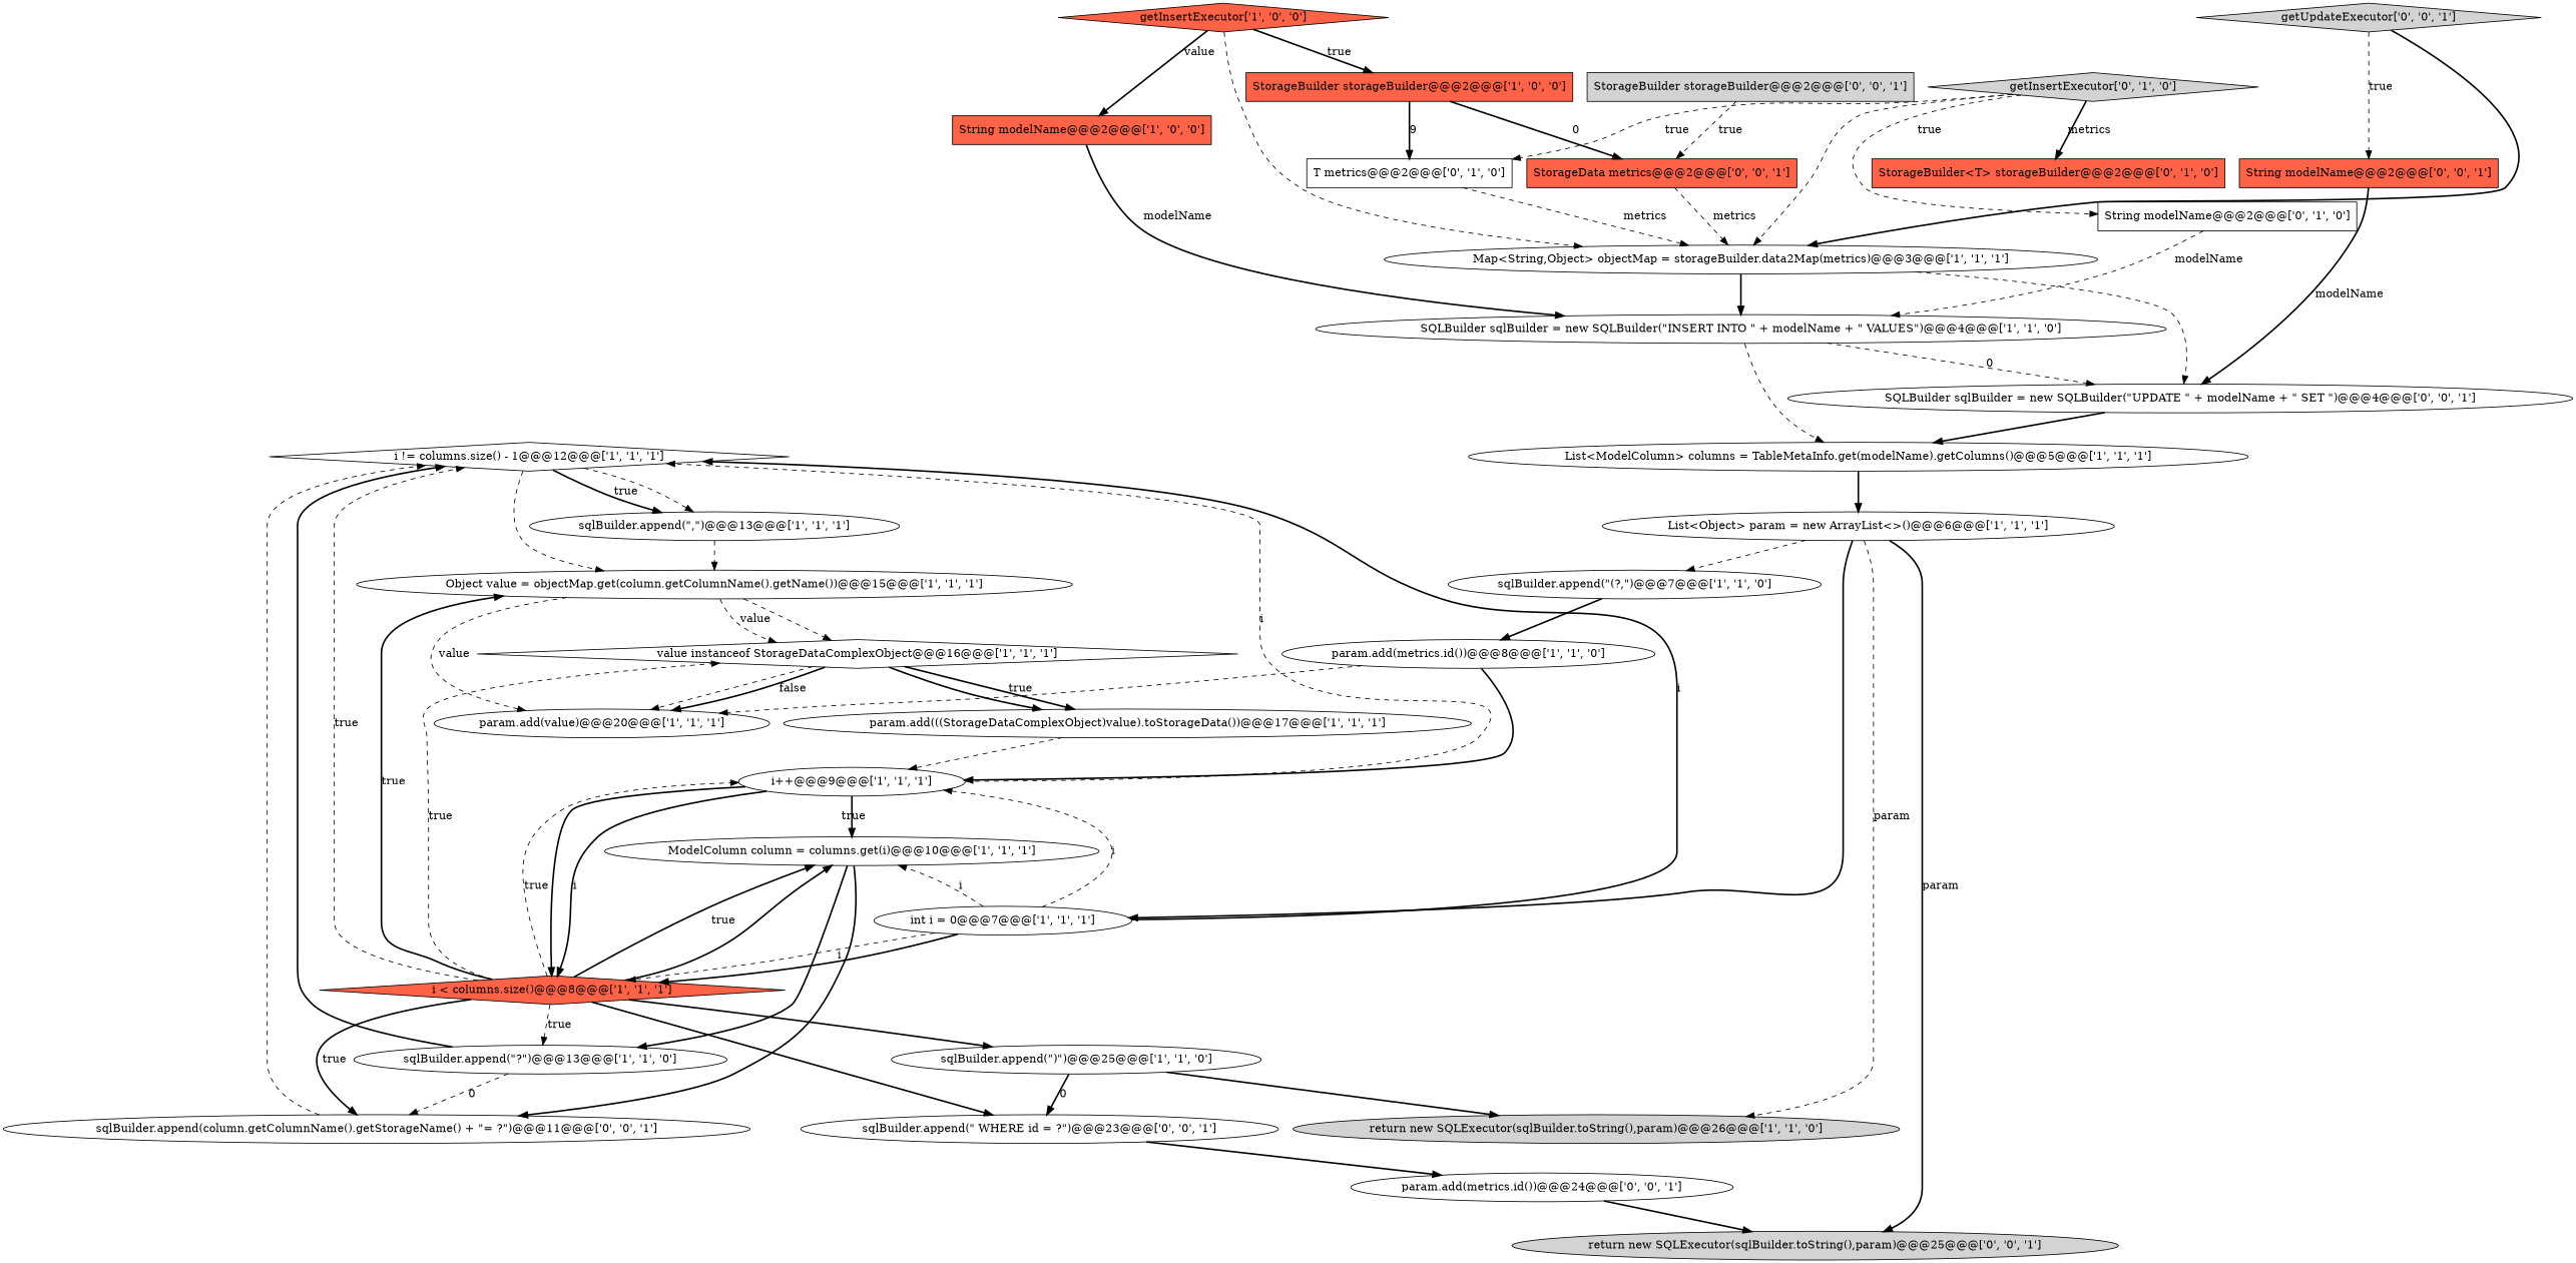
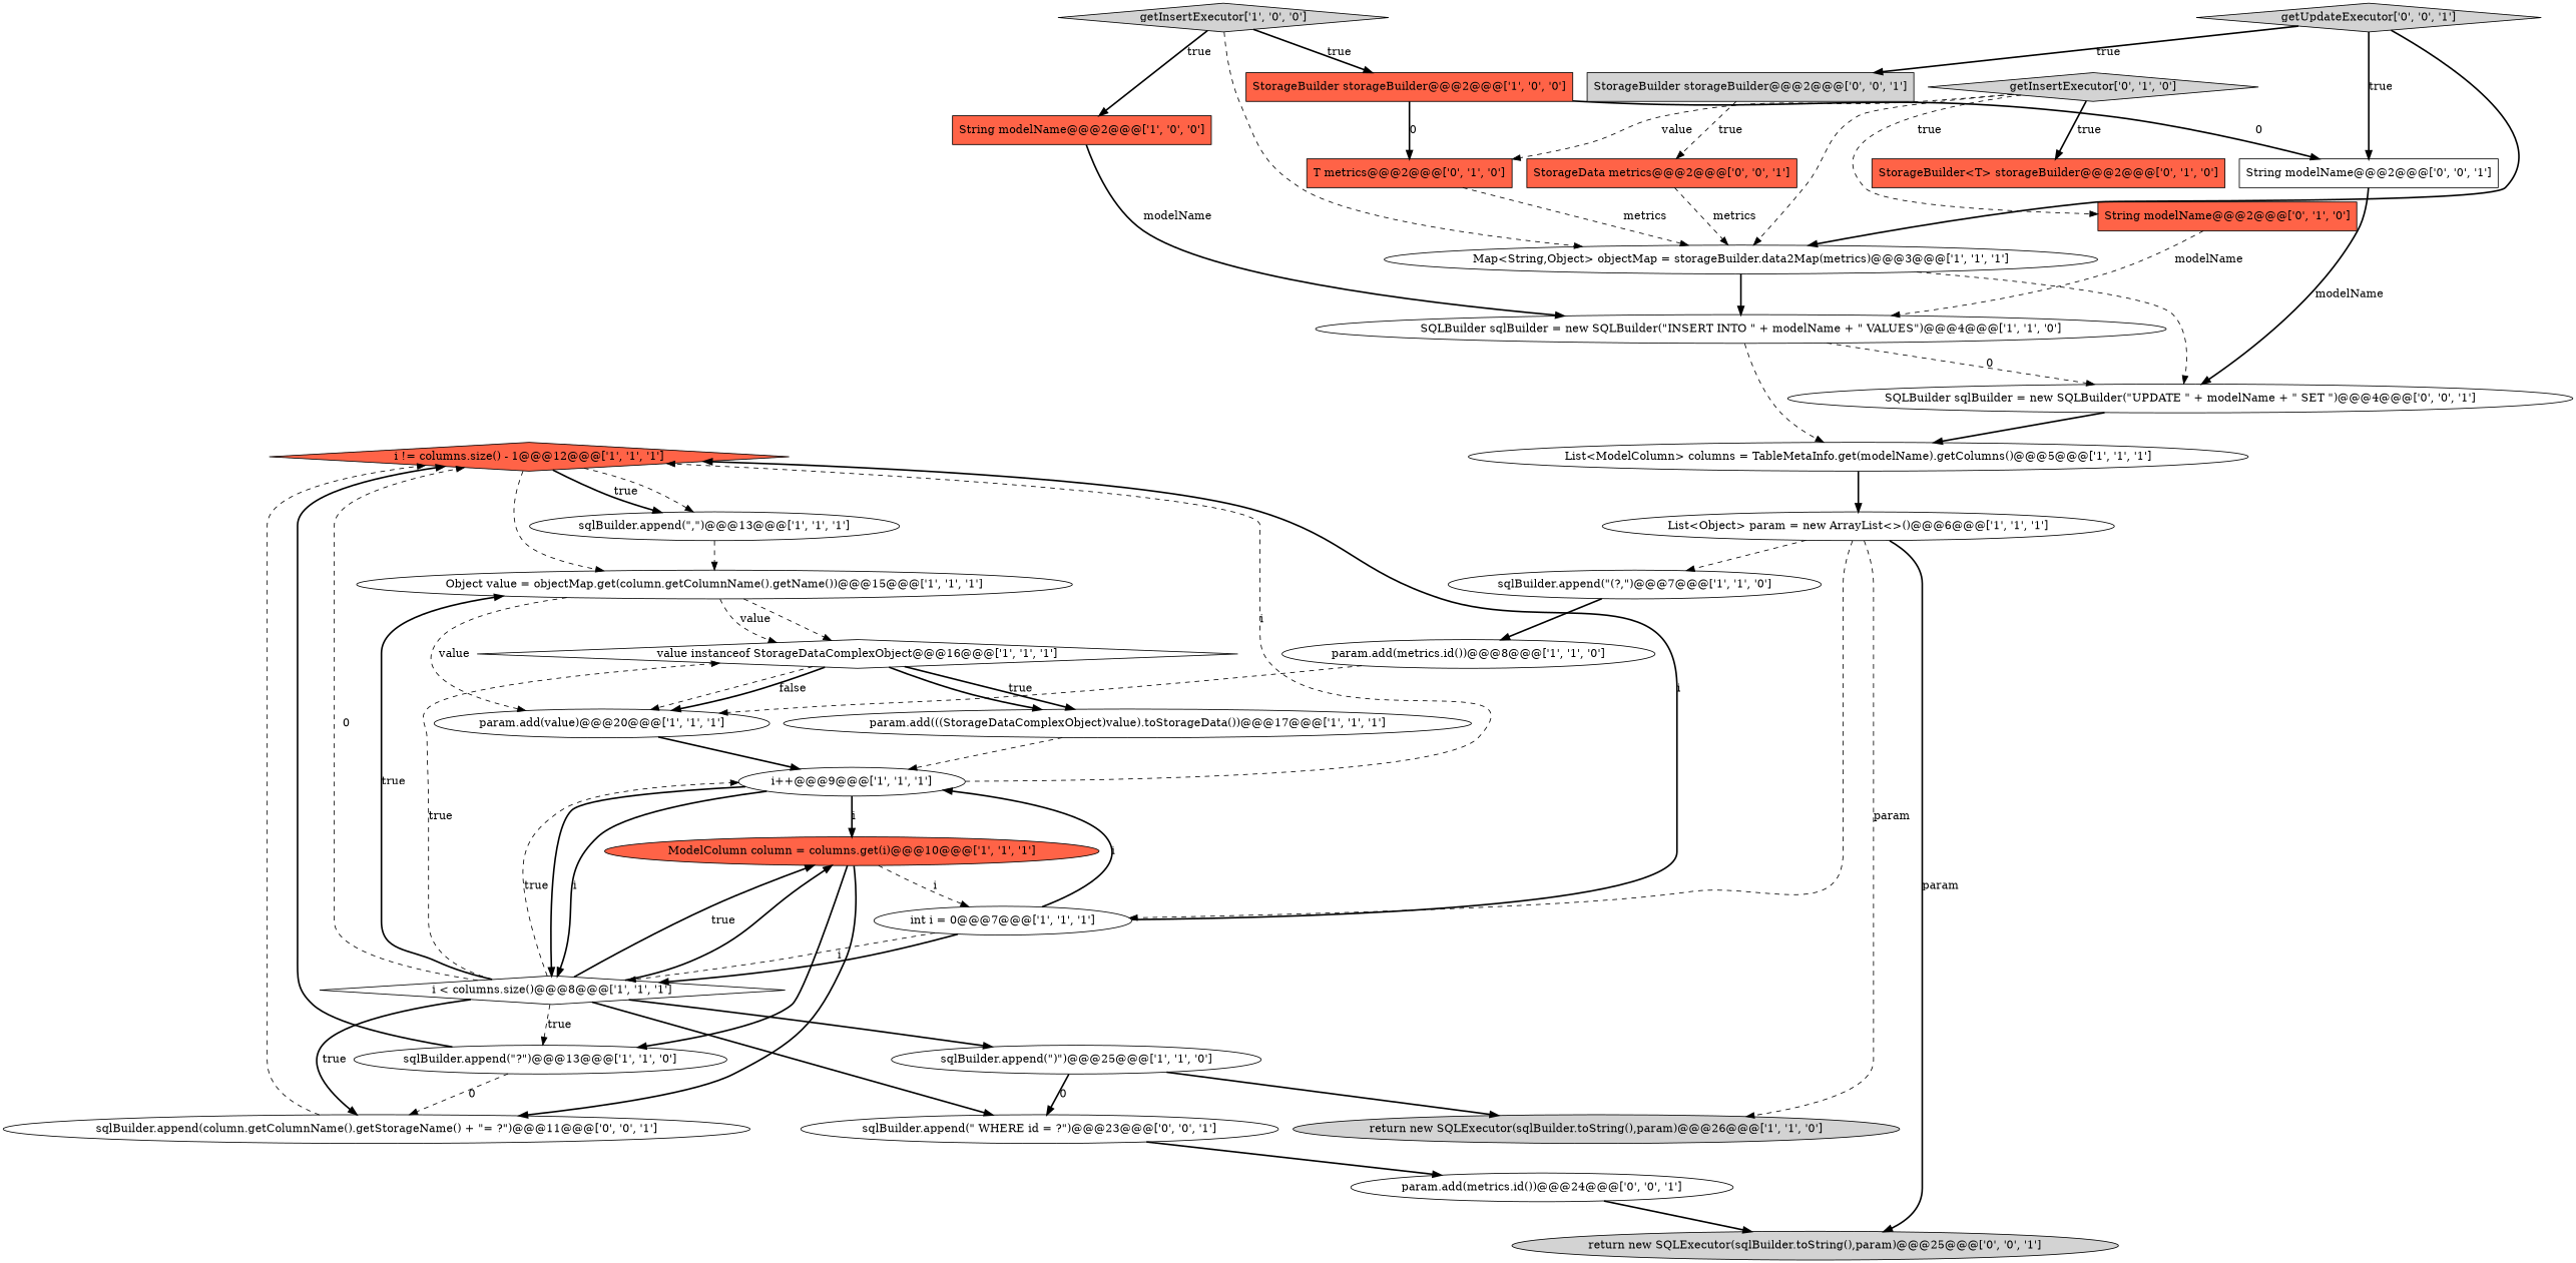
  digraph {
    node [fillcolor=white shape=ellipse style=filled]
    edge [style=bold]
-   n1 [label="i != columns.size() - 1@@@12@@@['1', '1', '1']" shape=diamond]
+   n1 [fillcolor=tomato label="i != columns.size() - 1@@@12@@@['1', '1', '1']" shape=diamond]
    n2 [label="sqlBuilder.append(\",\")@@@13@@@['1', '1', '1']"]
    n3 [label="Object value = objectMap.get(column.getColumnName().getName())@@@15@@@['1', '1', '1']"]
    n4 [label="value instanceof StorageDataComplexObject@@@16@@@['1', '1', '1']" shape=diamond]
    n5 [label="param.add(value)@@@20@@@['1', '1', '1']"]
    n6 [label="param.add(((StorageDataComplexObject)value).toStorageData())@@@17@@@['1', '1', '1']"]
    n7 [label="i++@@@9@@@['1', '1', '1']"]
-   n8 [fillcolor=tomato label="i < columns.size()@@@8@@@['1', '1', '1']" shape=diamond]
-   n9 [label="ModelColumn column = columns.get(i)@@@10@@@['1', '1', '1']"]
+   n8 [label="i < columns.size()@@@8@@@['1', '1', '1']" shape=diamond]
+   n9 [fillcolor=tomato label="ModelColumn column = columns.get(i)@@@10@@@['1', '1', '1']"]
    n10 [label="sqlBuilder.append(\")\")@@@25@@@['1', '1', '0']"]
    n11 [fillcolor=lightgray label="return new SQLExecutor(sqlBuilder.toString(),param)@@@26@@@['1', '1', '0']"]
    n12 [label="sqlBuilder.append(\" WHERE id = ?\")@@@23@@@['0', '0', '1']"]
    n13 [label="param.add(metrics.id())@@@24@@@['0', '0', '1']"]
    n14 [fillcolor=tomato label="StorageData metrics@@@2@@@['0', '0', '1']" shape=box]
    n15 [label="Map<String,Object> objectMap = storageBuilder.data2Map(metrics)@@@3@@@['1', '1', '1']"]
    n16 [label="SQLBuilder sqlBuilder = new SQLBuilder(\"UPDATE \" + modelName + \" SET \")@@@4@@@['0', '0', '1']"]
    n17 [label="SQLBuilder sqlBuilder = new SQLBuilder(\"INSERT INTO \" + modelName + \" VALUES\")@@@4@@@['1', '1', '0']"]
-   n18 [fillcolor=tomato label="String modelName@@@2@@@['0', '0', '1']" shape=box]
+   n18 [label="String modelName@@@2@@@['0', '0', '1']" shape=box]
    n19 [label="List<ModelColumn> columns = TableMetaInfo.get(modelName).getColumns()@@@5@@@['1', '1', '1']"]
    n20 [fillcolor=lightgray label="return new SQLExecutor(sqlBuilder.toString(),param)@@@25@@@['0', '0', '1']"]
    n21 [fillcolor=tomato label="String modelName@@@2@@@['1', '0', '0']" shape=box]
    n22 [label="sqlBuilder.append(\"?\")@@@13@@@['1', '1', '0']"]
    n23 [label="sqlBuilder.append(column.getColumnName().getStorageName() + \"= ?\")@@@11@@@['0', '0', '1']"]
    n24 [label="List<Object> param = new ArrayList<>()@@@6@@@['1', '1', '1']"]
    n25 [label="sqlBuilder.append(\"(?,\")@@@7@@@['1', '1', '0']"]
    n26 [label="int i = 0@@@7@@@['1', '1', '1']"]
    n27 [label="param.add(metrics.id())@@@8@@@['1', '1', '0']"]
-   n28 [label="String modelName@@@2@@@['0', '1', '0']" shape=box]
+   n28 [fillcolor=tomato label="String modelName@@@2@@@['0', '1', '0']" shape=box]
    n29 [fillcolor=tomato label="StorageBuilder<T> storageBuilder@@@2@@@['0', '1', '0']" shape=box]
-   n30 [fillcolor=tomato label="getInsertExecutor['1', '0', '0']" shape=diamond]
+   n30 [fillcolor=lightgray label="getInsertExecutor['1', '0', '0']" shape=diamond]
    n31 [fillcolor=tomato label="StorageBuilder storageBuilder@@@2@@@['1', '0', '0']" shape=box]
-   n32 [label="T metrics@@@2@@@['0', '1', '0']" shape=box]
+   n32 [fillcolor=tomato label="T metrics@@@2@@@['0', '1', '0']" shape=box]
    n33 [fillcolor=lightgray label="StorageBuilder storageBuilder@@@2@@@['0', '0', '1']" shape=box]
    n34 [fillcolor=lightgray label="getUpdateExecutor['0', '0', '1']" shape=diamond]
    n35 [fillcolor=lightgray label="getInsertExecutor['0', '1', '0']" shape=diamond]
    n1 -> n2 [style=dashed]
    n1 -> n2 [label=true]
    n1 -> n3 [style=dashed]
    n2 -> n3 [style=dashed]
    n3 -> n4 [style=dashed]
    n3 -> n4 [label=value style=dashed]
    n3 -> n5 [label=value style=dashed]
    n4 -> n5 [style=dashed]
    n4 -> n5 [label=false]
    n4 -> n6 [label=true]
    n4 -> n6
-   n27 -> n7
+   n5 -> n7
    n6 -> n7 [style=dashed]
    n7 -> n1 [label=i style=dashed]
    n7 -> n8
    n7 -> n8 [label=i]
-   n7 -> n9 [label=true]
-   n8 -> n1 [label=true style=dashed]
+   n7 -> n9 [label=i]
+   n8 -> n1 [label=0 style=dashed]
    n8 -> n3 [label=true]
    n8 -> n4 [label=true style=dashed]
    n8 -> n7 [label=true style=dashed]
    n8 -> n9
    n8 -> n9 [label=true]
    n8 -> n10
    n8 -> n12
    n8 -> n22 [label=true style=dashed]
    n8 -> n23 [label=true]
    n9 -> n22
    n9 -> n23
    n10 -> n11
    n10 -> n12 [label=0]
    n12 -> n13
    n13 -> n20
    n14 -> n15 [label=metrics style=dashed]
    n15 -> n16 [style=dashed]
    n15 -> n17
    n16 -> n19
    n17 -> n16 [label=0 style=dashed]
    n17 -> n19 [style=dashed]
    n18 -> n16 [label=modelName]
    n19 -> n24
    n21 -> n17 [label=modelName]
    n22 -> n1
    n22 -> n23 [label=0 style=dashed]
    n23 -> n1 [style=dashed]
    n24 -> n11 [label=param style=dashed]
    n24 -> n20 [label=param]
    n24 -> n25 [style=dashed]
-   n24 -> n26
+   n24 -> n26 [style=dashed]
    n25 -> n27
    n26 -> n1 [label=i]
-   n26 -> n7 [label=i style=dashed]
+   n26 -> n7 [label=i]
    n26 -> n8
    n26 -> n8 [label=i style=dashed]
-   n26 -> n9 [label=i style=dashed]
+   n9 -> n26 [label=i style=dashed]
    n27 -> n5 [style=dashed]
    n28 -> n17 [label=modelName style=dashed]
    n30 -> n15 [style=dashed]
-   n30 -> n21 [label=value]
+   n30 -> n21 [label=true]
    n30 -> n31 [label=true]
-   n31 -> n14 [label=0]
-   n31 -> n32 [label=9]
+   n31 -> n18 [label=0]
+   n31 -> n32 [label=0]
    n32 -> n15 [label=metrics style=dashed]
    n33 -> n14 [label=true style=dashed]
    n34 -> n15
-   n34 -> n18 [label=true style=dashed]
+   n34 -> n18 [label=true]
+   n34 -> n33 [label=true]
    n35 -> n15 [style=dashed]
    n35 -> n28 [label=true style=dashed]
-   n35 -> n29 [label=metrics]
-   n35 -> n32 [label=true style=dashed]
+   n35 -> n29 [label=true]
+   n35 -> n32 [label=value style=dashed]
  }
